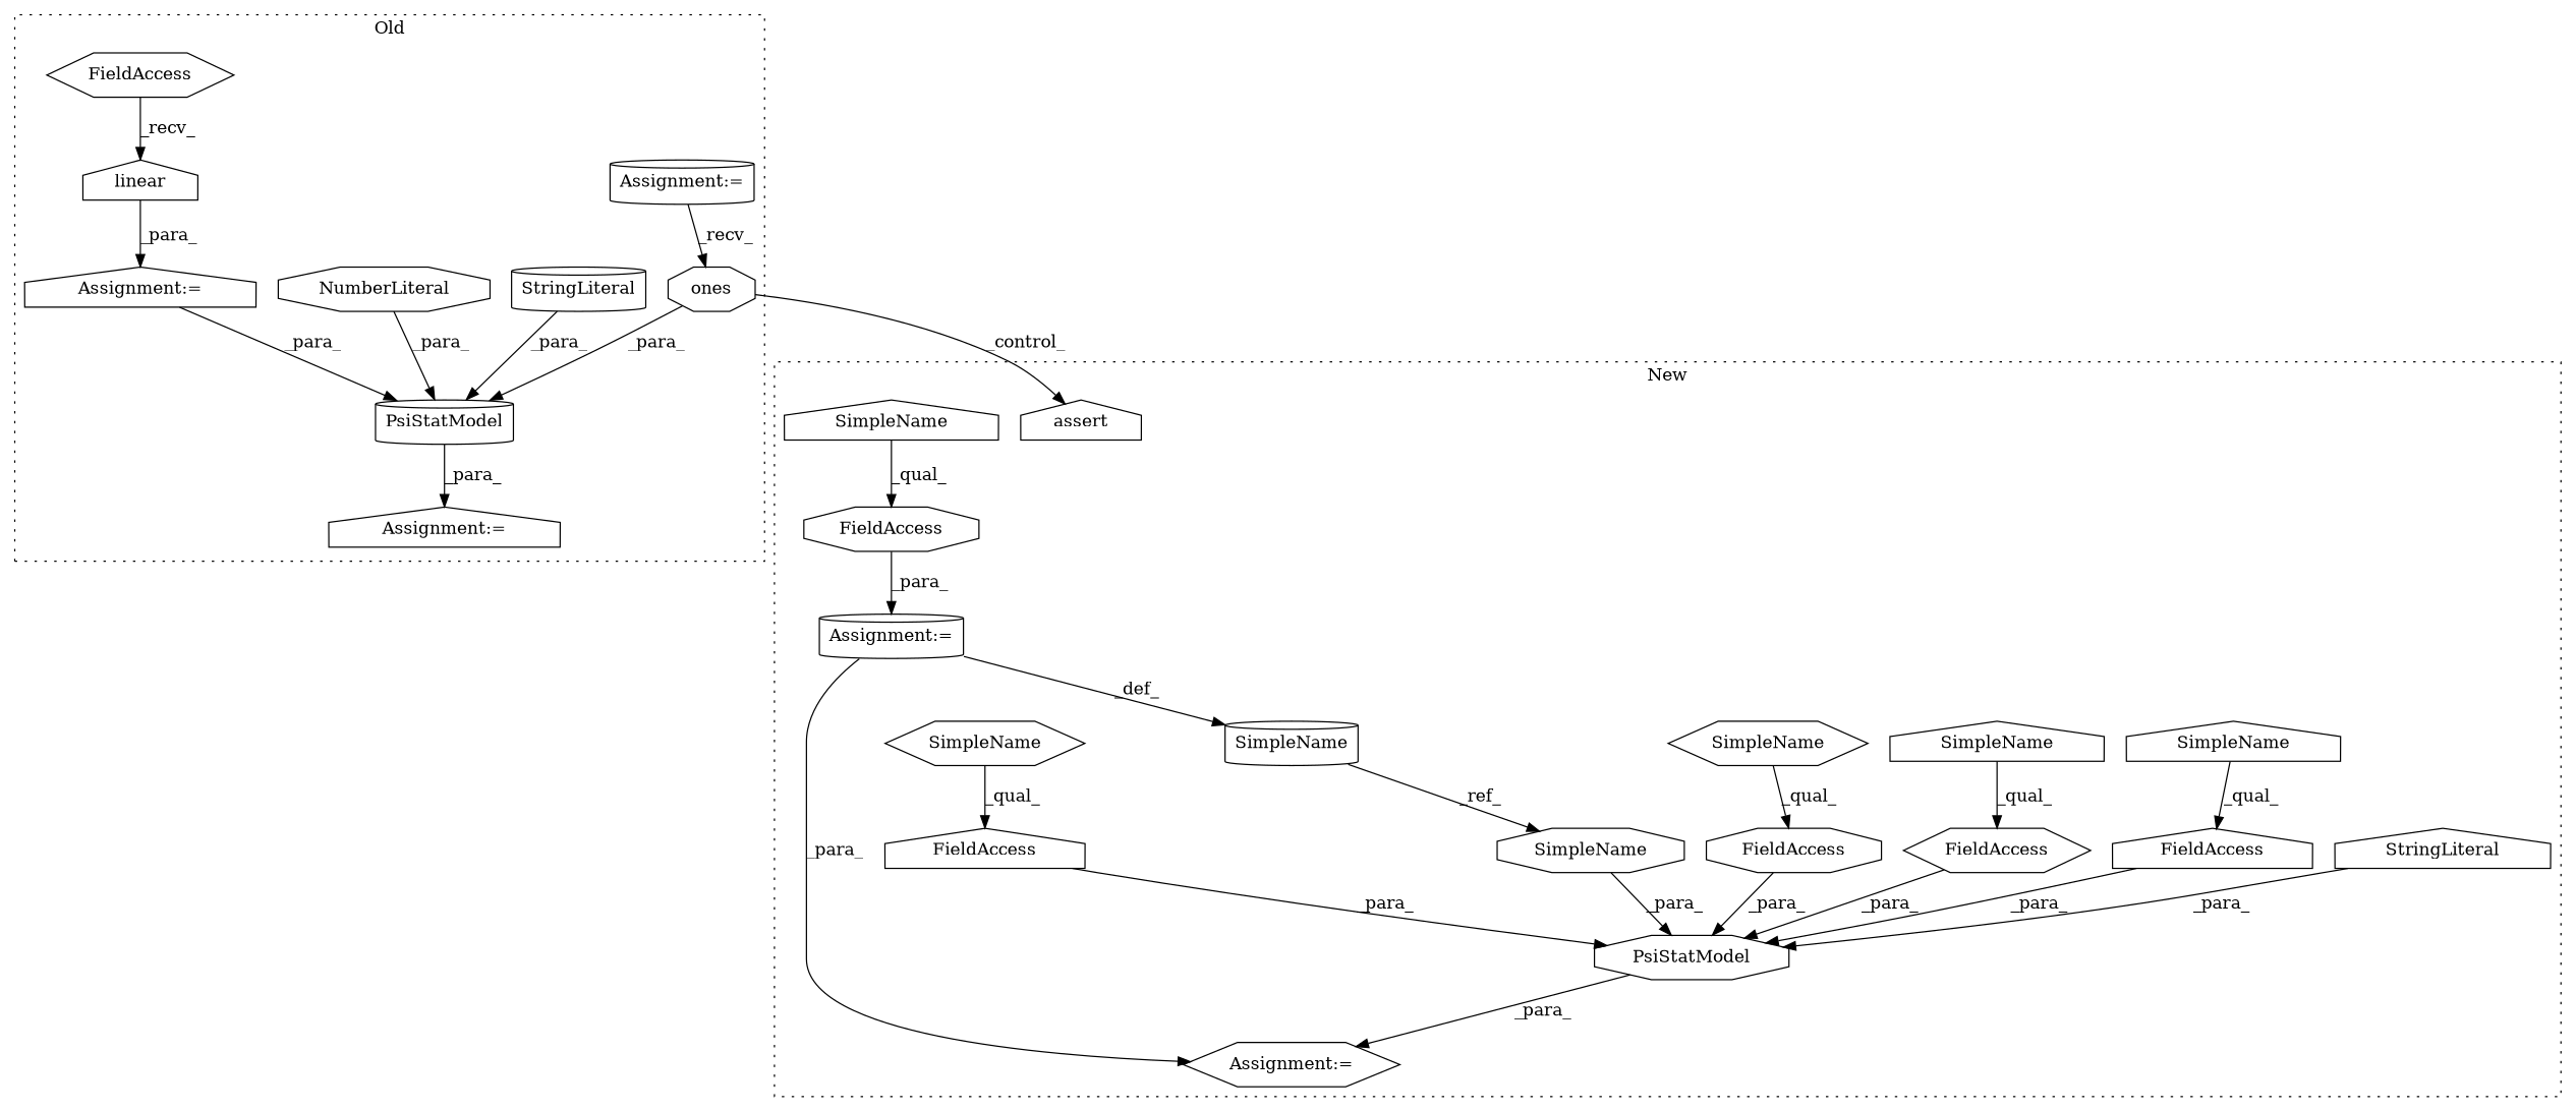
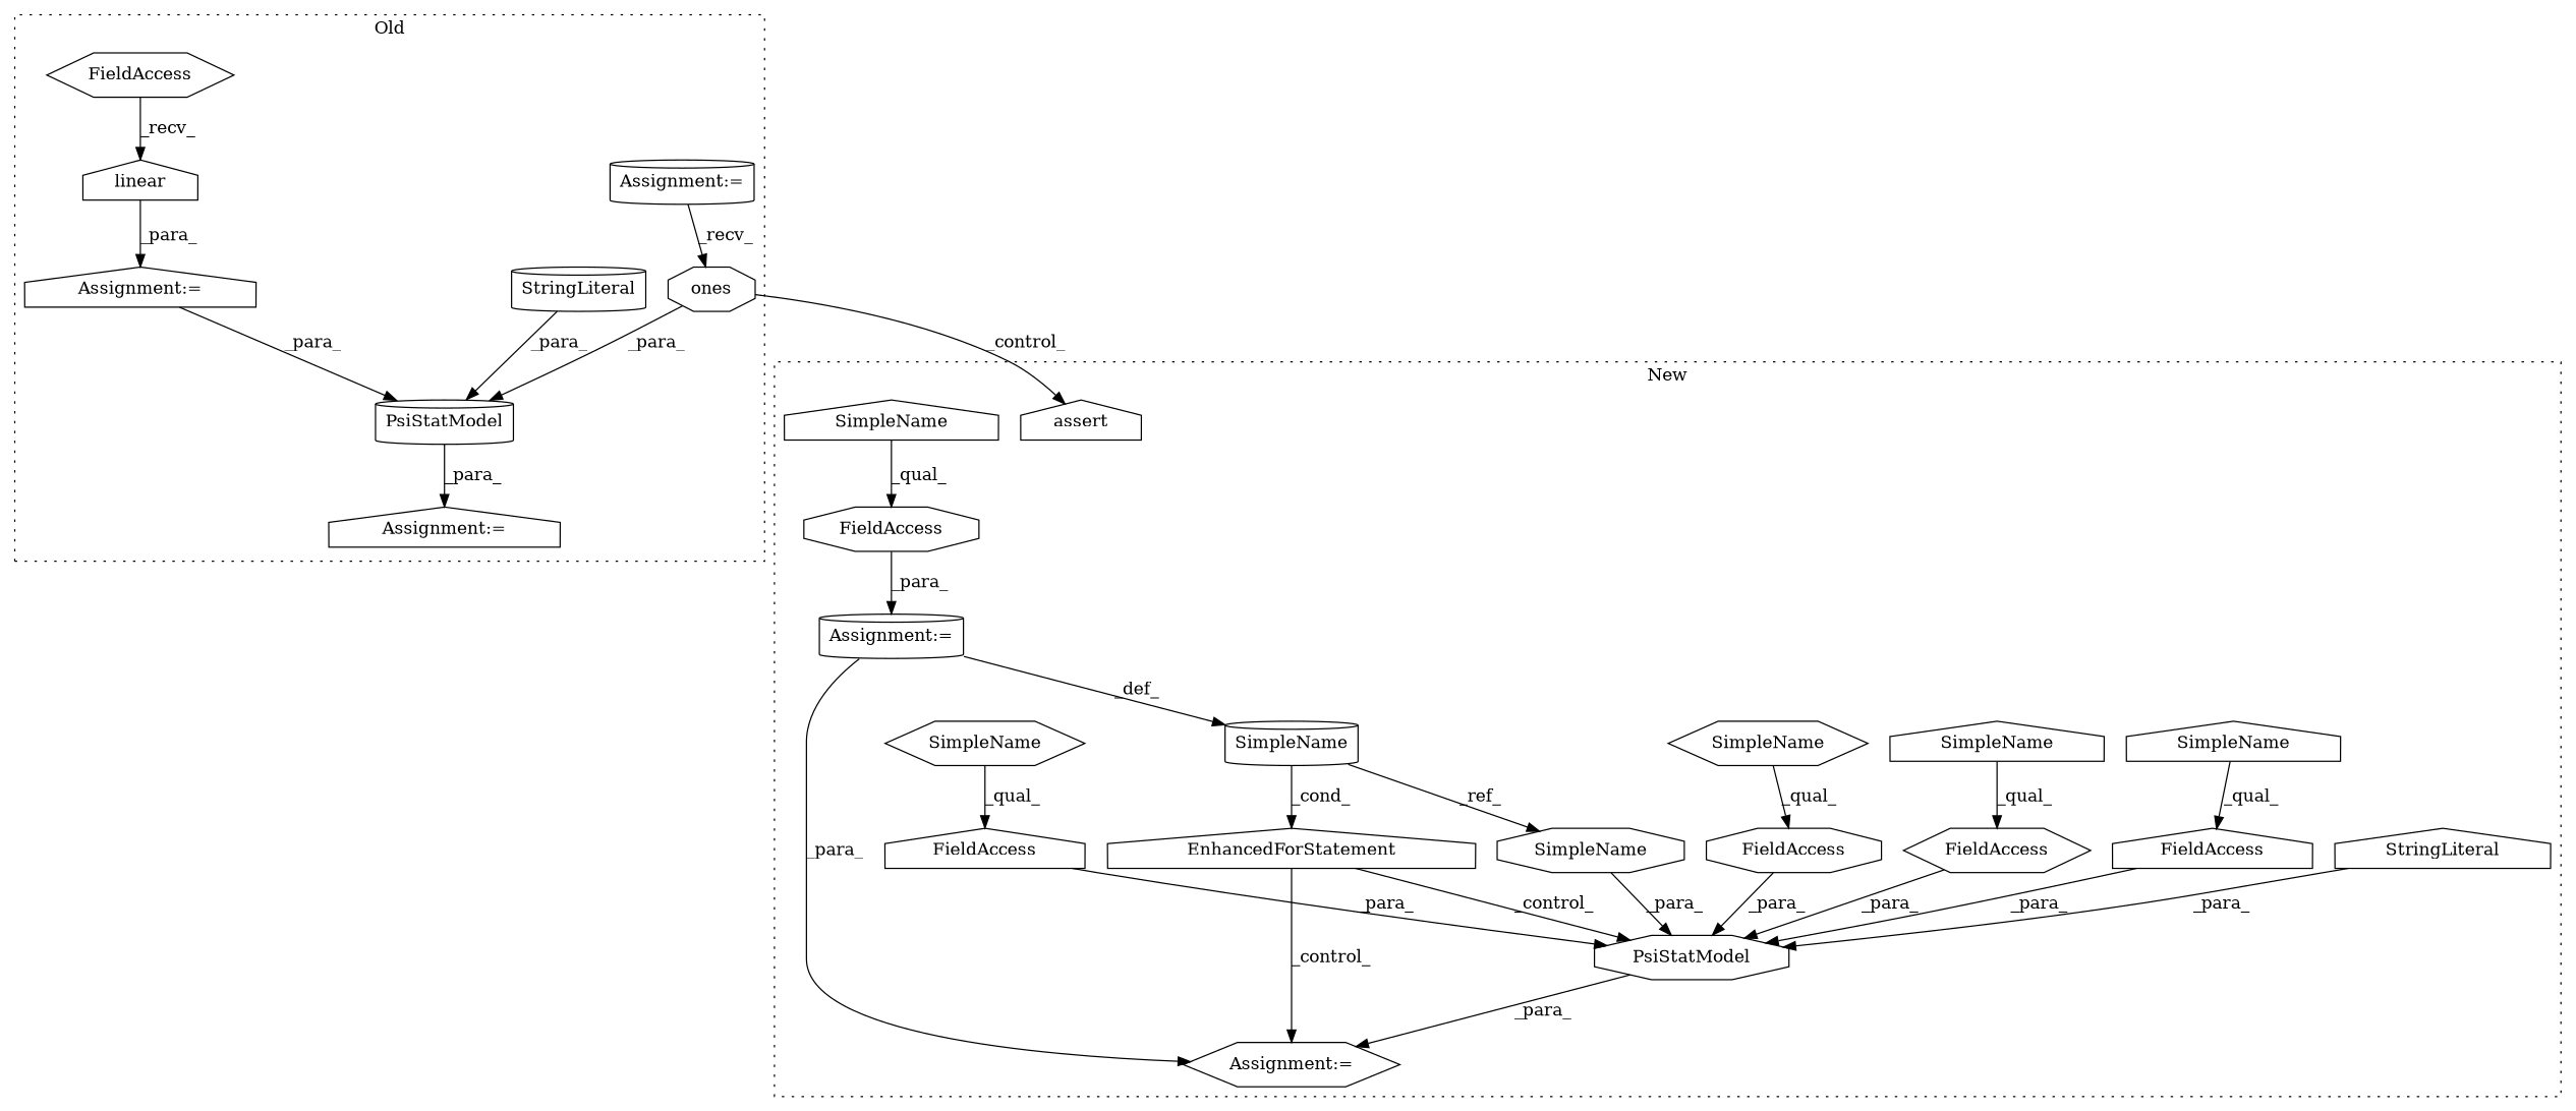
  digraph {
    node [a=42 l=1 s="3821,3894" shape=house]
    n1 [a=32 l="13,1" label=PsiStatModel s="3649,3723" shape=cylinder]
    n2 [a=45 l=6 label=StringLiteral s=3662 shape=cylinder]
    n3 [a=7 label="Assignment:=" s=3648]
-   n4 [a=34 label=NumberLiteral s=3688 shape=octagon]
    n5 [a=32 l="7,1" label=linear s="3632,3640"]
    n6 [a=22 l=8 label=FieldAccess s=3623 shape=hexagon]
    n7 [a=32 l="10,2" label=ones s="3696,3721" shape=octagon]
    n8 [a=7 label="Assignment:=" s=3622]
    n9 [a=7 l=5 label="Assignment:=" s=3585 shape=cylinder]
+   n10 [a=70 l="53,2" label=EnhancedForStatement]
    n11 [label=SimpleName s=3878 shape=cylinder]
    n12 [a=32 l="13,1" label=PsiStatModel s="3906,3959" shape=octagon]
    n13 [a=45 l=6 label=StringLiteral s=3919]
    n14 [a=6 l=7 label=assert s=3968]
    n15 [a=7 l="53,2" label="Assignment:=" shape=cylinder]
    n16 [a=22 l=12 label=FieldAccess s=3882 shape=octagon]
    n17 [a=7 label="Assignment:=" s=3905 shape=hexagon]
    n18 [a=22 l=6 label=FieldAccess s=3951 shape=hexagon]
    n19 [a=22 l=10 label=FieldAccess s=3933 shape=octagon]
    n20 [a=22 l=6 label=FieldAccess s=3944]
    n21 [a=22 l=6 label=FieldAccess s=3926]
    n22 [label=SimpleName s=3958 shape=octagon]
    n23 [l=4 label=SimpleName s=3933 shape=hexagon]
    n24 [l=4 label=SimpleName s=3944 shape=hexagon]
    n25 [l=4 label=SimpleName s=3951]
    n26 [l=4 label=SimpleName s=3926]
    n27 [l=4 label=SimpleName s=3882]
    subgraph cluster_1 {
      label=Old
      style=dotted
      n1
      n2
      n3
-     n4
      n5
      n6
      n7
      n8
      n9
    }
    subgraph cluster_2 {
      label=New
      style=dotted
+     n10
      n11
      n12
      n13
      n14
      n15
      n16
      n17
      n18
      n19
      n20
      n21
      n22
      n23
      n24
      n25
      n26
      n27
    }
    n1 -> n3 [label=_para_]
    n2 -> n1 [label=_para_]
-   n4 -> n1 [label=_para_]
    n5 -> n8 [label=_para_]
    n6 -> n5 [label=_recv_]
    n7 -> n1 [label=_para_]
    n7 -> n14 [label=_control_]
    n8 -> n1 [label=_para_]
    n9 -> n7 [label=_recv_]
+   n10 -> n12 [label=_control_]
+   n10 -> n17 [label=_control_]
+   n11 -> n10 [label=_cond_]
    n11 -> n22 [label=_ref_]
    n12 -> n17 [label=_para_]
    n13 -> n12 [label=_para_]
    n15 -> n11 [label=_def_]
    n15 -> n17 [label=_para_]
    n16 -> n15 [label=_para_]
    n18 -> n12 [label=_para_]
    n19 -> n12 [label=_para_]
    n20 -> n12 [label=_para_]
    n21 -> n12 [label=_para_]
    n22 -> n12 [label=_para_]
    n23 -> n19 [label=_qual_]
    n24 -> n20 [label=_qual_]
    n25 -> n18 [label=_qual_]
    n26 -> n21 [label=_qual_]
    n27 -> n16 [label=_qual_]
  }
